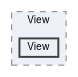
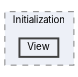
  digraph {
    compound=true
    rankdir=LR
    fontname=Inter
    n1 [color=grey25 fillcolor="#edf0f7" fontname=Inter fontsize=10 height=0.2 label=View shape=box style="filled,bold" width=0.4]
    subgraph cluster_1 {
      bgcolor="#edf0f7"
      fontsize=10
-     label=View
+     label=Initialization
      pencolor=grey50
      style="filled,dashed"
      n1
    }
  }
